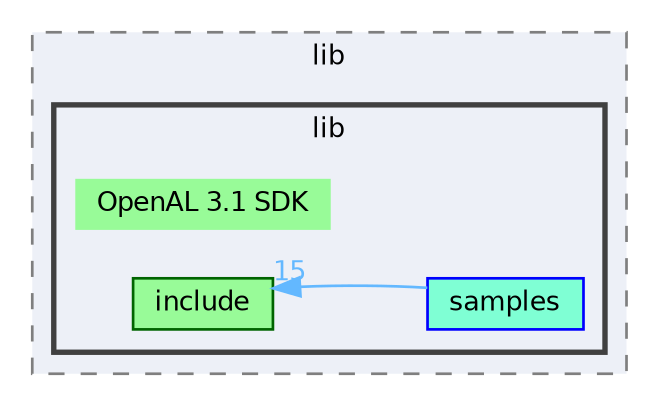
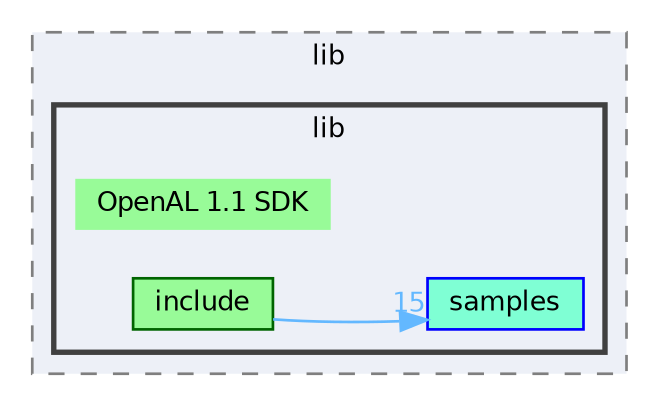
  digraph {
    compound=true
    rankdir=LR
    node [fontname=Helvetica fontsize=10 shape=box style=filled fillcolor=palegreen color=blue]
-   n1 [height=0.2 label="OpenAL 3.1 SDK" shape=plaintext width=0.4]
+   n1 [height=0.2 label="OpenAL 1.1 SDK" shape=plaintext width=0.4]
    n2 [color=darkgreen height=0.2 label=include width=0.4]
    n3 [fillcolor=aquamarine height=0.2 label=samples width=0.4]
    subgraph cluster_1 {
      bgcolor="#edf0f7"
      fontname=Helvetica
      fontsize=10
      label=lib
      pencolor=grey50
      style="filled,dashed"
      subgraph cluster_2 {
        bgcolor="#edf0f7"
        fontname=Helvetica
        fontsize=10
        pencolor=grey25
        style="filled,bold"
        n1
        n2
        n3
      }
    }
-   n3 -> n2 [color=steelblue1 fontcolor=steelblue1 fontname=Helvetica fontsize=10 headlabel=15 labeldistance=1.5 labelfontname=Helvetica labelfontsize=10 arrowhead=normal]
+   n2 -> n3 [color=steelblue1 fontcolor=steelblue1 fontname=Helvetica fontsize=10 headlabel=15 labeldistance=1.5 labelfontname=Helvetica labelfontsize=10 arrowhead=normal]
  }
